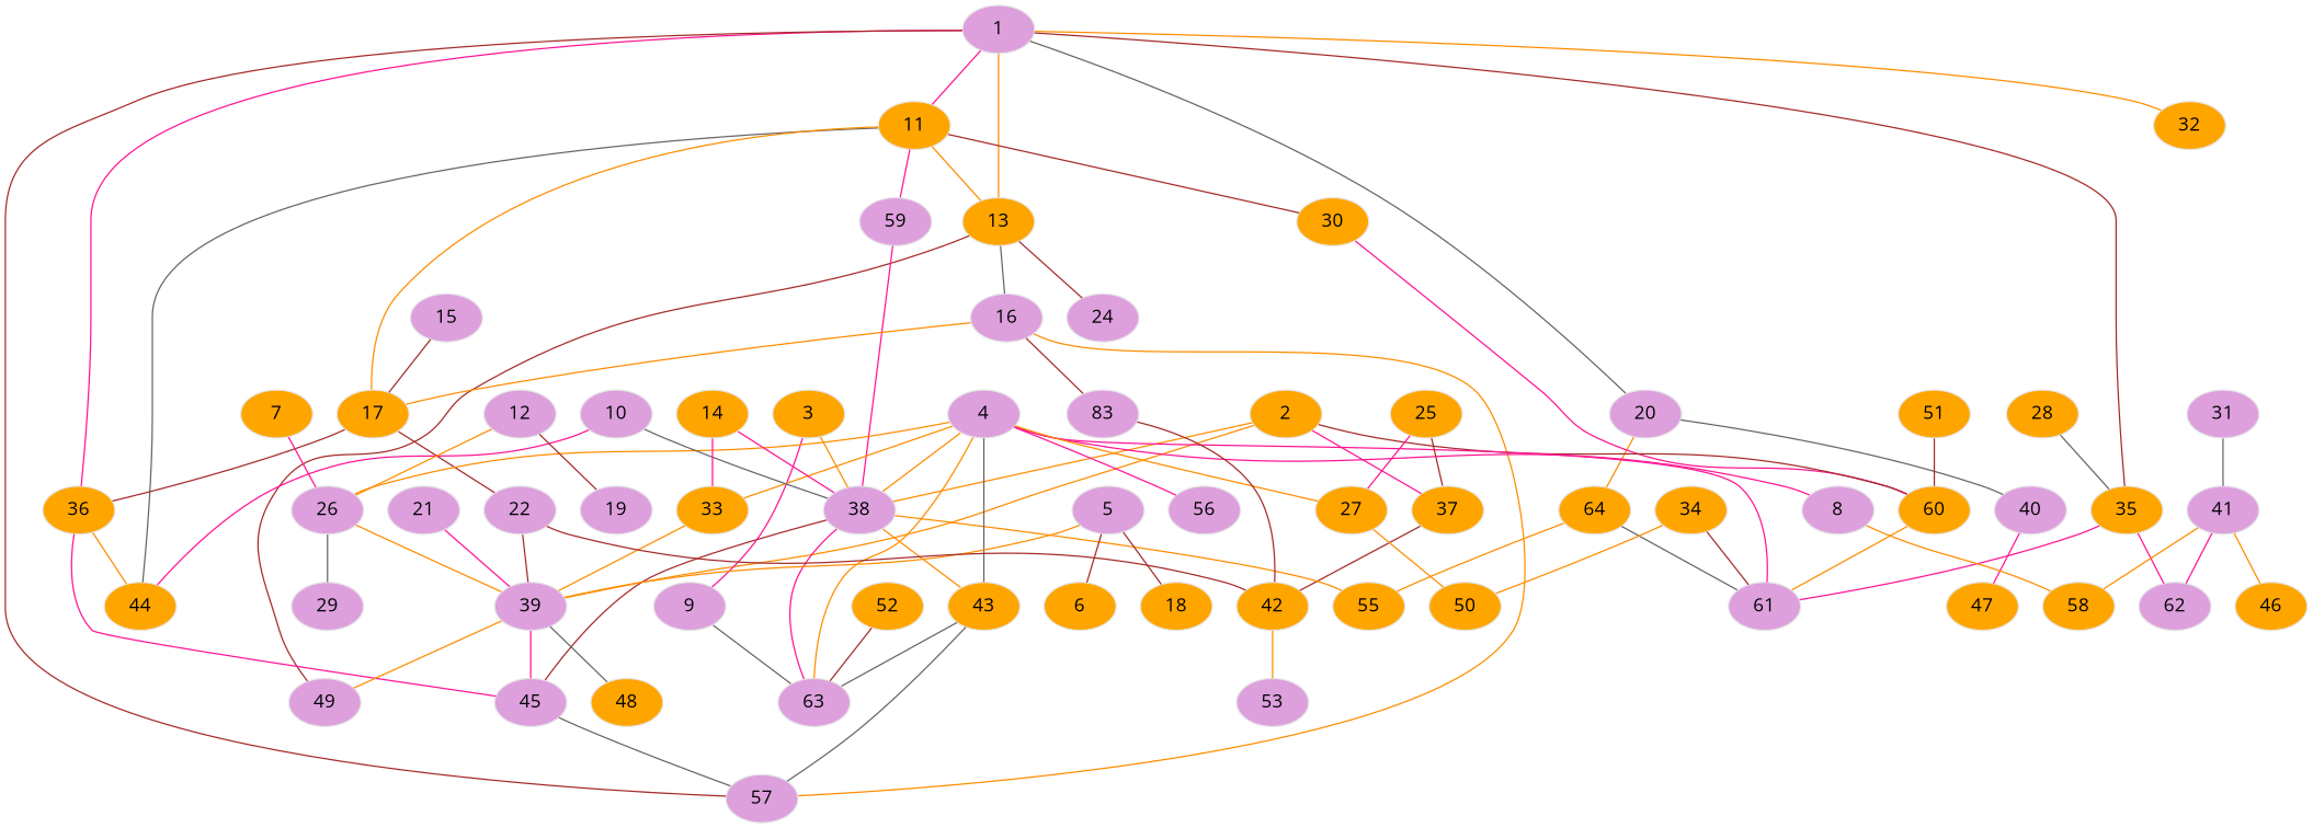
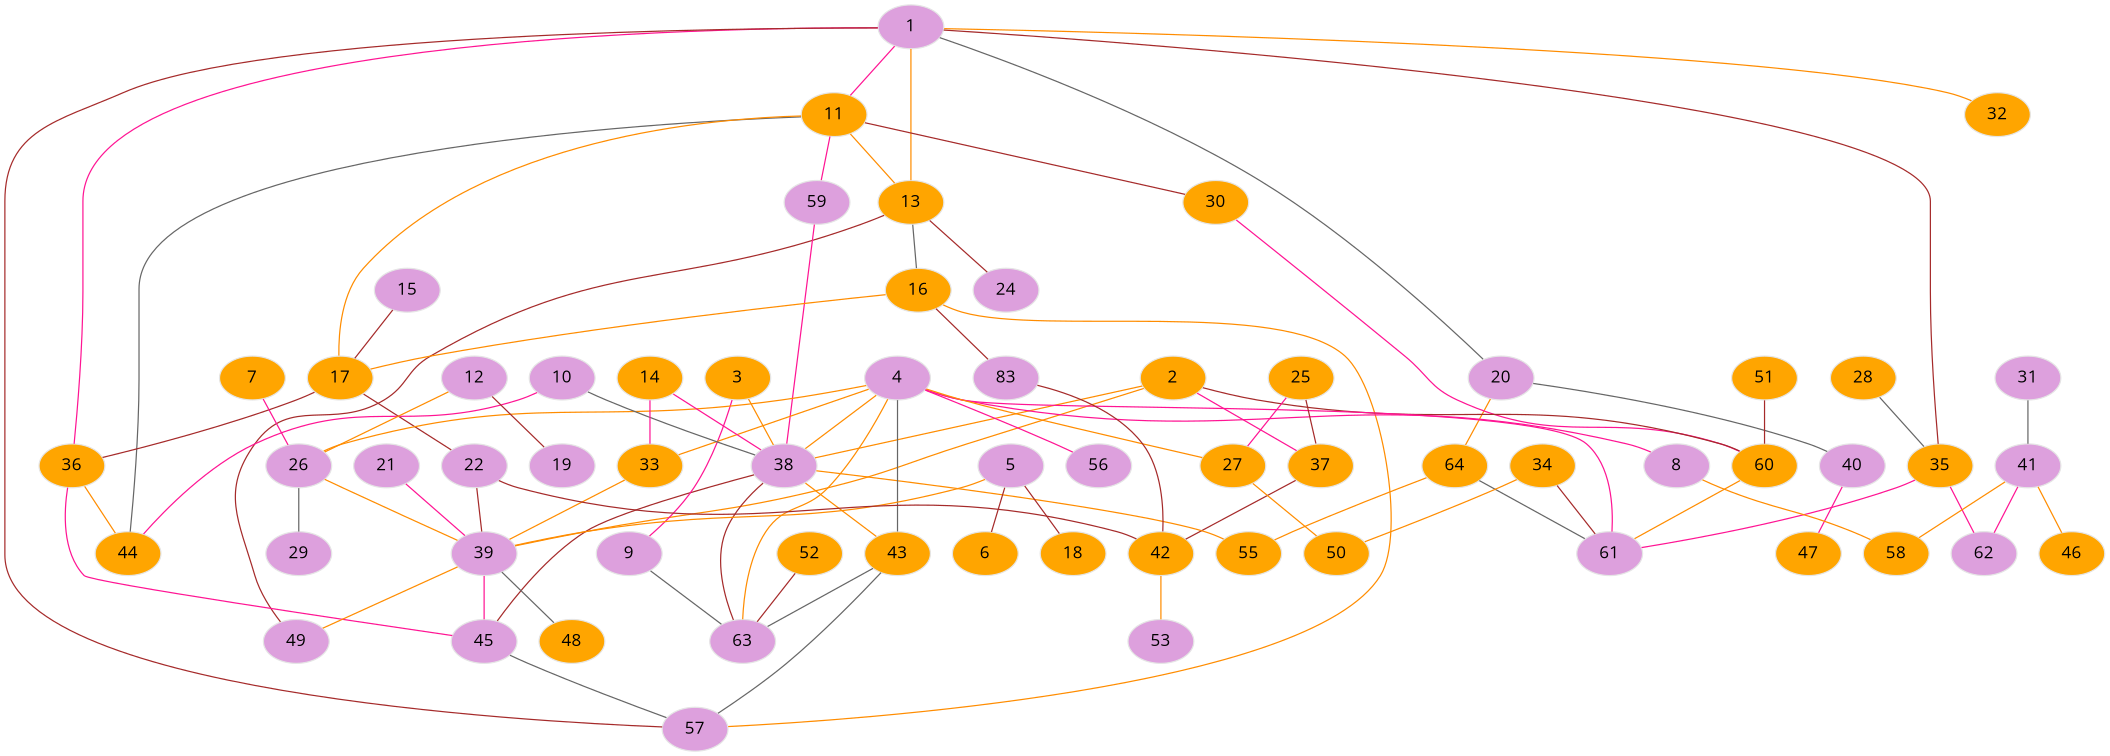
  graph {
    fontname="Open Sans"
    node [color=gray90 fillcolor=orange fontname="Open Sans" style=filled]
    edge [color=darkorange fontname="Open Sans" weight=1.0]
    1 [fillcolor=plum]
    11
    13
    20 [fillcolor=plum]
    32
    35
    36
    57 [fillcolor=plum]
    44
    17
    30
    59 [fillcolor=plum]
-   16 [fillcolor=plum]
+   16
    24 [fillcolor=plum]
    49 [fillcolor=plum]
    40 [fillcolor=plum]
    n17 [label=64]
    61 [fillcolor=plum]
    62 [fillcolor=plum]
    45 [fillcolor=plum]
    2
    37
    38 [fillcolor=plum]
    39 [fillcolor=plum]
    60
    42
    43
    63 [fillcolor=plum]
    55
    48
    3
    9 [fillcolor=plum]
    4 [fillcolor=plum]
    8 [fillcolor=plum]
    26 [fillcolor=plum]
    27
    33
    56 [fillcolor=plum]
    58
    29 [fillcolor=plum]
    50
    5 [fillcolor=plum]
    6
    18
    7
    10 [fillcolor=plum]
    22 [fillcolor=plum]
    12 [fillcolor=plum]
    19 [fillcolor=plum]
    n50 [fillcolor=plum label=83]
    14
    15 [fillcolor=plum]
    47
    21 [fillcolor=plum]
    53 [fillcolor=plum]
    25
    28
    31 [fillcolor=plum]
    41 [fillcolor=plum]
    46
    34
    51
    52
    1 -- 11 [color=deeppink]
    1 -- 13 [weight=2.0]
    1 -- 20 [color=gray40]
    1 -- 32
    1 -- 35 [color=brown]
    1 -- 36 [color=deeppink]
    1 -- 57 [color=brown]
    11 -- 13
    11 -- 44 [color=gray40]
    11 -- 17
    11 -- 30 [color=brown]
    11 -- 59 [color=deeppink]
    13 -- 16 [color=gray40]
    13 -- 24 [color=brown]
    13 -- 49 [color=brown]
    20 -- 40 [color=gray40]
    20 -- n17
    35 -- 61 [color=deeppink]
    35 -- 62 [color=deeppink]
    36 -- 44
    36 -- 45 [color=deeppink]
    17 -- 36 [color=brown]
    17 -- 22 [color=brown]
    30 -- 60 [color=deeppink]
    59 -- 38 [color=deeppink]
    16 -- 57
    16 -- 17
    16 -- n50 [color=brown]
    40 -- 47 [color=deeppink]
    n17 -- 61 [color=gray40]
    n17 -- 55
    45 -- 57 [color=gray40]
    2 -- 37 [color=deeppink]
    2 -- 38
    2 -- 39
    2 -- 60 [color=brown]
    37 -- 42 [color=brown]
    38 -- 45 [color=brown]
    38 -- 43
-   38 -- 63 [color=deeppink]
+   38 -- 63 [color=brown]
    38 -- 55
    39 -- 49
    39 -- 45 [color=deeppink]
    39 -- 48 [color=gray40]
    60 -- 61
    42 -- 53
    43 -- 57 [color=gray40]
    43 -- 63 [color=gray40]
    3 -- 38
    3 -- 9 [color=deeppink]
    9 -- 63 [color=gray40]
    4 -- 61 [color=deeppink]
    4 -- 38
    4 -- 43 [color=gray40]
    4 -- 63
    4 -- 8 [color=deeppink]
    4 -- 26
    4 -- 27
    4 -- 33
    4 -- 56 [color=deeppink]
    8 -- 58
    26 -- 39
    26 -- 29 [color=gray40]
    27 -- 50
    33 -- 39
    5 -- 39
    5 -- 6 [color=brown]
    5 -- 18 [color=brown]
    7 -- 26 [color=deeppink]
    10 -- 44 [color=deeppink]
    10 -- 38 [color=gray40]
    22 -- 39 [color=brown]
    22 -- 42 [color=brown]
    12 -- 26
    12 -- 19 [color=brown]
    n50 -- 42 [color=brown]
    14 -- 38 [color=deeppink]
    14 -- 33 [color=deeppink]
    15 -- 17 [color=brown]
    21 -- 39 [color=deeppink]
    25 -- 37 [color=brown]
    25 -- 27 [color=deeppink]
    28 -- 35 [color=gray40]
    31 -- 41 [color=gray40]
    41 -- 62 [color=deeppink]
    41 -- 58
    41 -- 46
    34 -- 61 [color=brown]
    34 -- 50
    51 -- 60 [color=brown]
    52 -- 63 [color=brown]
  }
